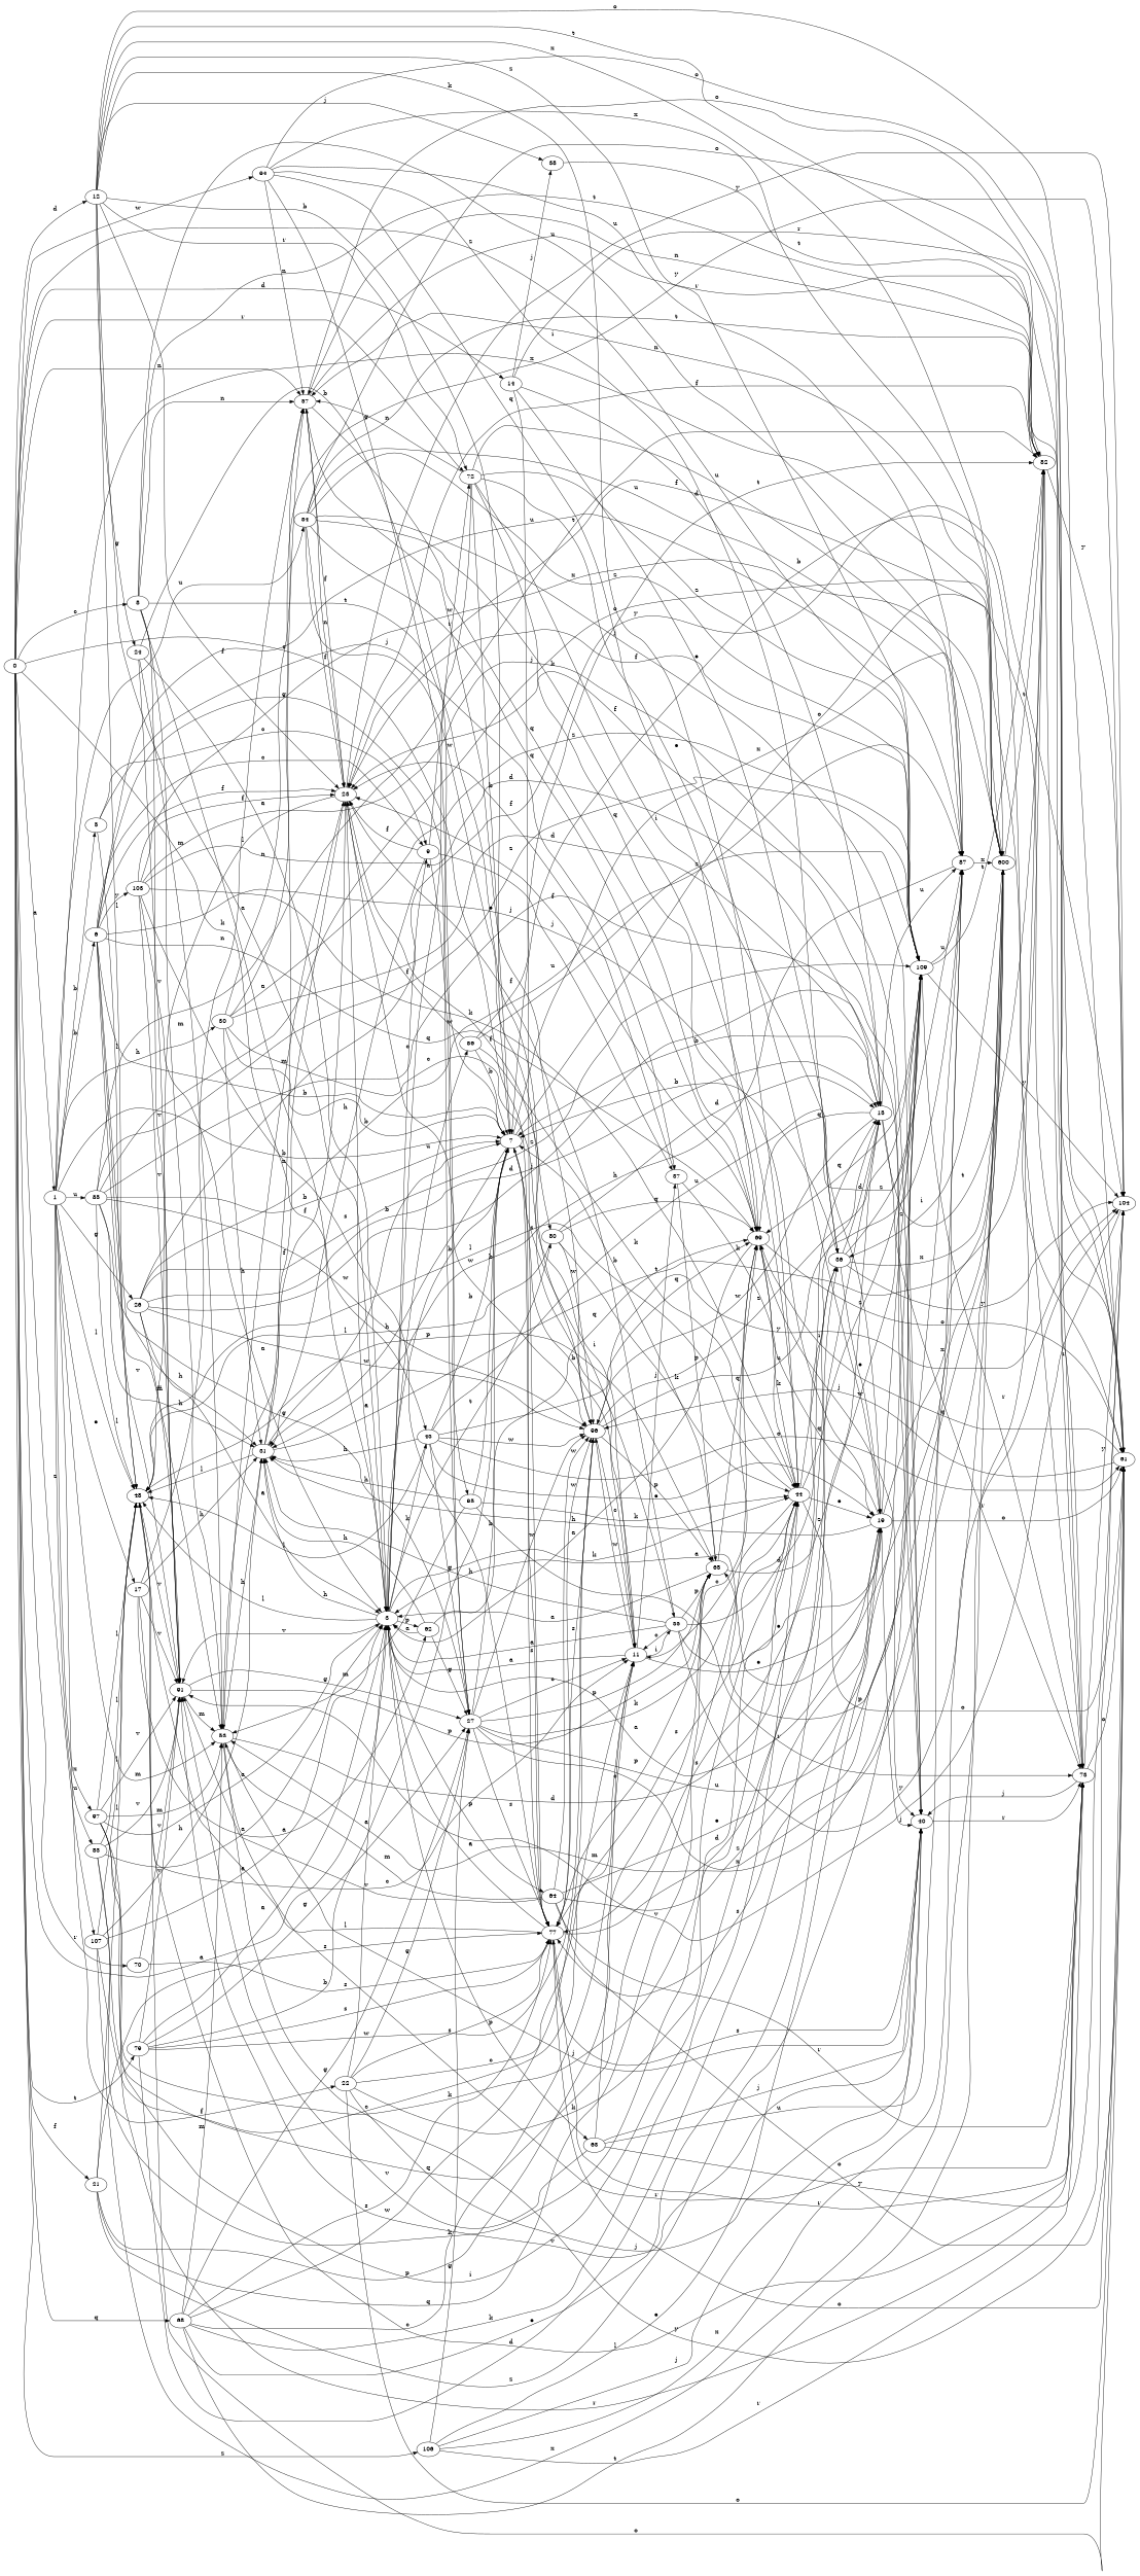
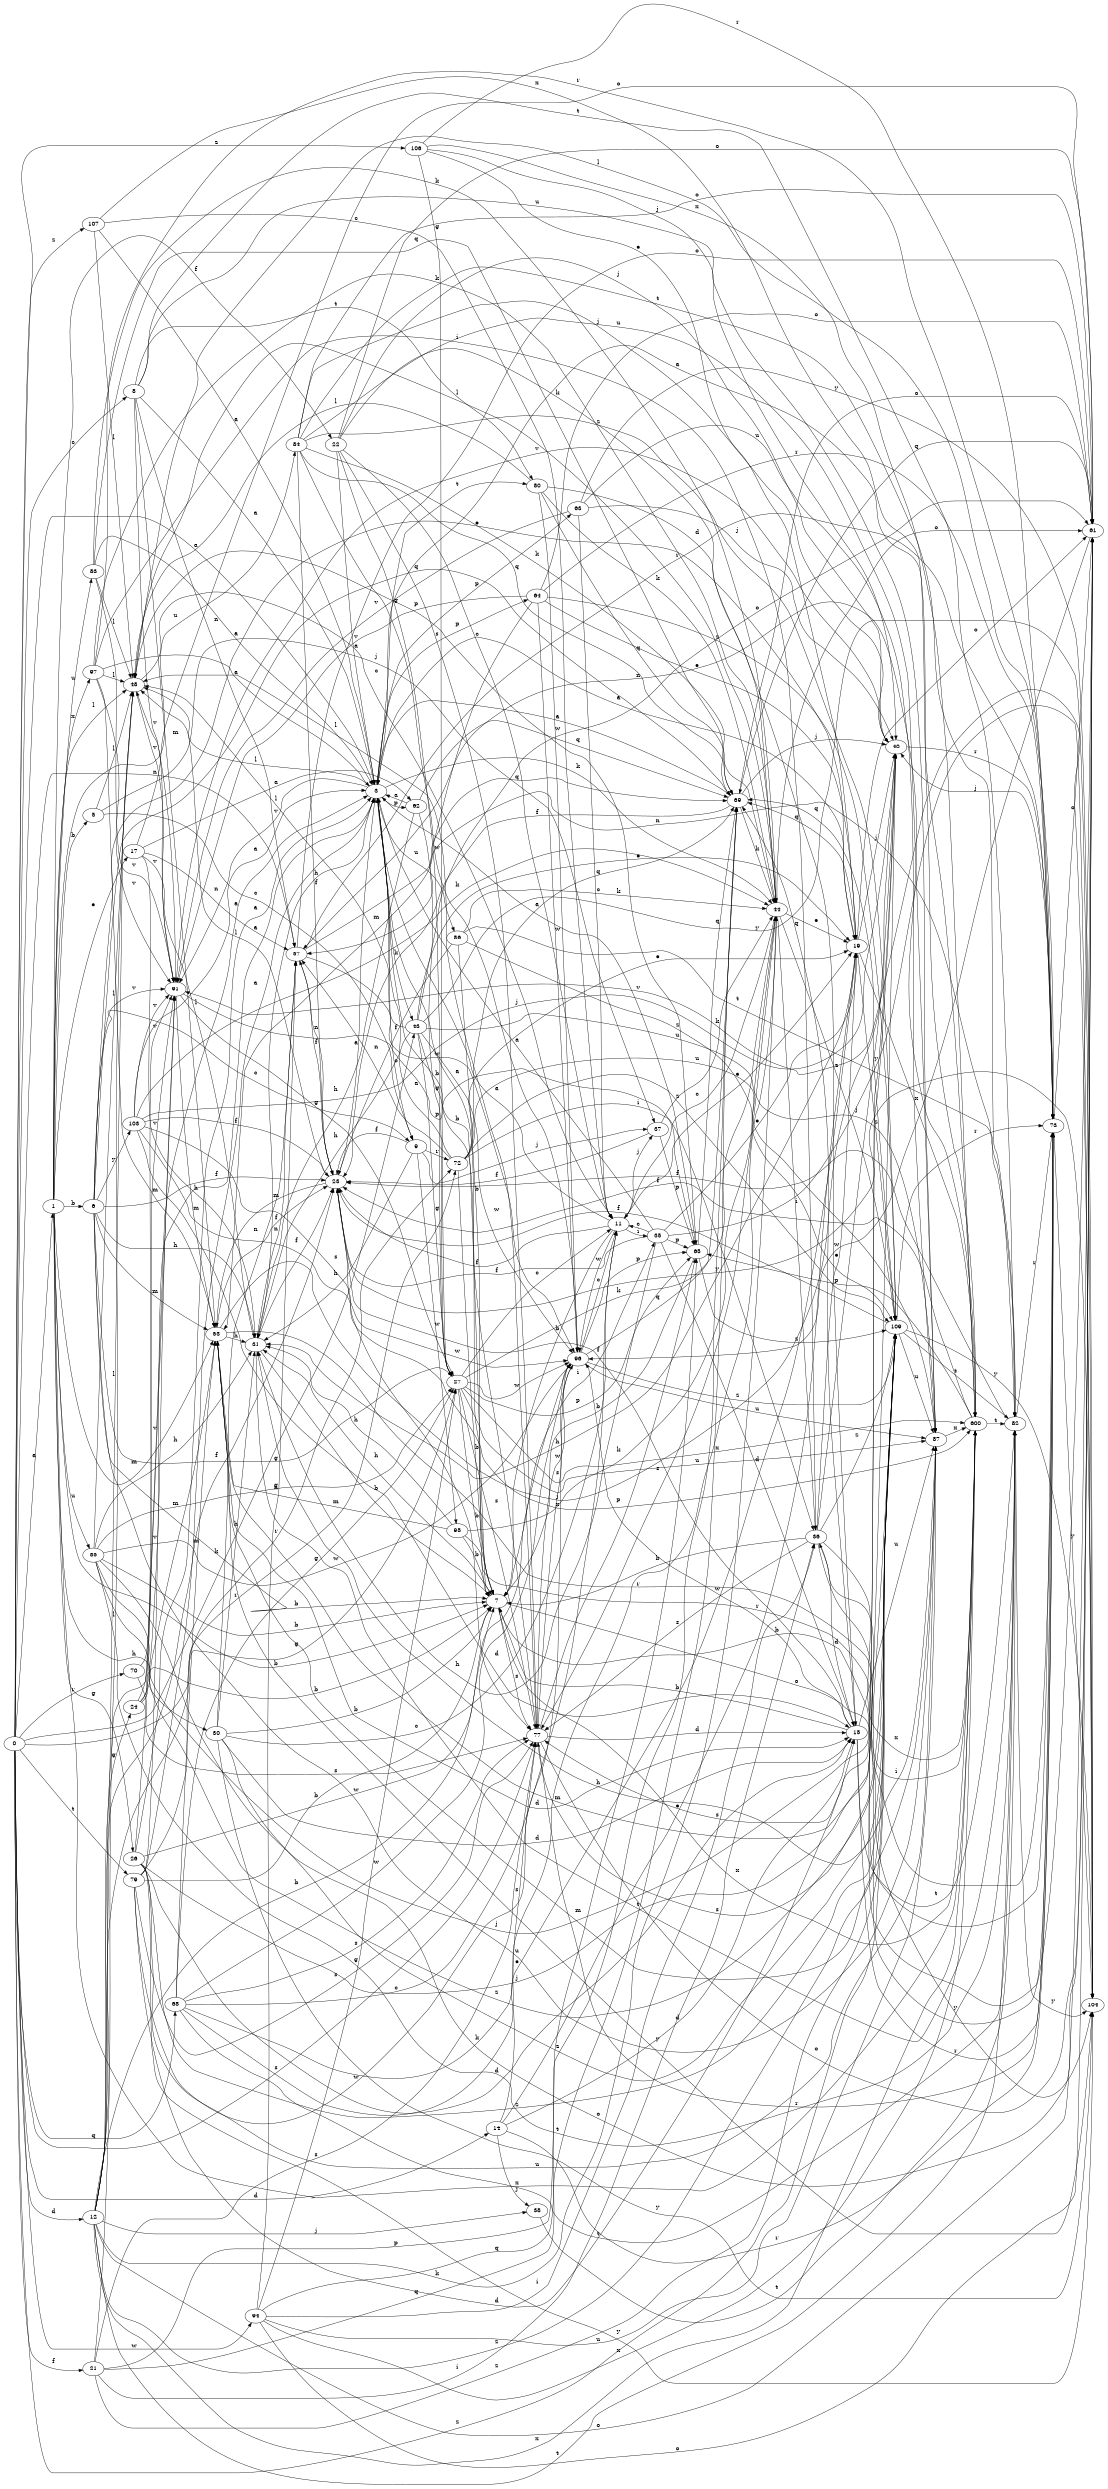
  strict digraph {
    rankdir=LR
    0
    1
    3
    8
    12
    14
    21
    43
    57
    68
    70
    72
    77
    79
    94
    106
    107
    109
    5
    6
    7
    17
    22
    26
    30
    48
    53
    83
    84
    85
    97
    n32 [label=600]
    9
    31
    44
    62
    63
    64
    80
    86
    91
    87
    82
    24
    23
    61
    38
    19
    15
    73
    69
    36
    65
    27
    96
    104
    11
    40
    37
    103
    35
    95
    0 -> 1 [label=a]
    0 -> 3 [label=a]
    0 -> 8 [label=c]
    0 -> 12 [label=d]
    0 -> 14 [label=d]
    0 -> 21 [label=f]
    0 -> 43 [label=k]
    0 -> 57 [label=n]
    0 -> 68 [label=q]
    0 -> 70 [label=r]
    0 -> 72 [label=r]
    0 -> 77 [label=s]
    0 -> 79 [label=t]
    0 -> 94 [label=w]
    0 -> 106 [label=z]
    0 -> 107 [label=z]
    0 -> 109 [label=z]
    1 -> 5 [label=b]
    1 -> 6 [label=b]
    1 -> 7 [label=b]
    1 -> 17 [label=e]
    1 -> 22 [label=f]
    1 -> 26 [label=g]
    1 -> 30 [label=h]
    1 -> 48 [label=l]
    1 -> 53 [label=m]
    1 -> 83 [label=u]
    1 -> 84 [label=u]
    1 -> 85 [label=u]
    1 -> 97 [label=x]
    1 -> n32 [label=x]
    3 -> 43 [label=k]
    3 -> 7 [label=b]
    3 -> 48 [label=l]
    3 -> 9 [label=c]
    3 -> 31 [label=h]
    3 -> 44 [label=k]
    3 -> 62 [label=p]
    3 -> 63 [label=p]
    3 -> 64 [label=p]
    3 -> 80 [label=t]
    3 -> 86 [label=u]
    3 -> 91 [label=v]
    8 -> 3 [label=a]
    8 -> 57 [label=n]
    8 -> 53 [label=m]
    8 -> 80 [label=t]
    8 -> 91 [label=v]
    8 -> 87 [label=u]
    8 -> 82 [label=t]
    12 -> 3 [label=a]
    12 -> 72 [label=r]
    12 -> 109 [label=z]
    12 -> 7 [label=b]
    12 -> 48 [label=l]
    12 -> n32 [label=x]
    12 -> 44 [label=k]
    12 -> 82 [label=t]
    12 -> 24 [label=g]
    12 -> 23 [label=f]
    12 -> 61 [label=o]
    12 -> 38 [label=j]
    14 -> 77 [label=s]
    14 -> 38 [label=j]
    14 -> 19 [label=e]
    14 -> 15 [label=d]
    14 -> 73 [label=r]
    21 -> 77 [label=s]
    21 -> 109 [label=z]
    21 -> 48 [label=l]
    21 -> 69 [label=q]
+   21 -> 36 [label=i]
    21 -> 65 [label=p]
    43 -> 7 [label=b]
    43 -> 48 [label=l]
    43 -> 31 [label=h]
    43 -> 87 [label=u]
    43 -> 61 [label=o]
    43 -> 19 [label=e]
    43 -> 27 [label=g]
    43 -> 96 [label=w]
    43 -> 104 [label=y]
    57 -> 23 [label=f]
    57 -> 61 [label=o]
    57 -> 73 [label=r]
    57 -> 69 [label=q]
    57 -> 96 [label=w]
    68 -> 77 [label=s]
    68 -> 53 [label=m]
    68 -> 44 [label=k]
    68 -> 82 [label=t]
    68 -> 19 [label=e]
    68 -> 27 [label=g]
    68 -> 96 [label=w]
    68 -> 11 [label=c]
    70 -> 77 [label=s]
    70 -> 91 [label=v]
    72 -> 3 [label=a]
    72 -> 57 [label=n]
    72 -> 109 [label=z]
    72 -> 7 [label=b]
    72 -> 87 [label=u]
    72 -> 19 [label=e]
    72 -> 69 [label=q]
    72 -> 36 [label=i]
    77 -> 3 [label=a]
    77 -> 48 [label=l]
    77 -> 61 [label=o]
    77 -> 15 [label=d]
    77 -> 73 [label=r]
    77 -> 65 [label=p]
    77 -> 96 [label=w]
    79 -> 3 [label=a]
    79 -> 77 [label=s]
    79 -> 7 [label=b]
    79 -> 91 [label=v]
    79 -> 15 [label=d]
    79 -> 27 [label=g]
    79 -> 96 [label=w]
    94 -> 57 [label=n]
    94 -> n32 [label=x]
    94 -> 87 [label=u]
    94 -> 61 [label=o]
    94 -> 69 [label=q]
    94 -> 36 [label=i]
    94 -> 27 [label=g]
    106 -> n32 [label=x]
    106 -> 19 [label=e]
    106 -> 73 [label=r]
    106 -> 27 [label=g]
    106 -> 40 [label=j]
    107 -> 3 [label=a]
    107 -> 48 [label=l]
    107 -> n32 [label=x]
-   107 -> 31 [label=h]
    107 -> 11 [label=c]
    109 -> 77 [label=s]
+   109 -> 53 [label=m]
    109 -> 87 [label=u]
    109 -> 82 [label=t]
    109 -> 23 [label=f]
    109 -> 73 [label=r]
    109 -> 69 [label=q]
    109 -> 104 [label=y]
    5 -> 48 [label=l]
    5 -> 9 [label=c]
    5 -> 37 [label=j]
    6 -> 7 [label=b]
    6 -> 53 [label=m]
    6 -> 9 [label=c]
    6 -> 31 [label=h]
    6 -> 91 [label=v]
    6 -> 87 [label=u]
    6 -> 23 [label=f]
    6 -> 19 [label=e]
    6 -> 69 [label=q]
    6 -> 27 [label=g]
    6 -> 103 [label=y]
    7 -> 77 [label=s]
    7 -> n32 [label=x]
    7 -> 31 [label=h]
    7 -> 61 [label=o]
    7 -> 35 [label=i]
    17 -> 57 [label=n]
    17 -> 31 [label=h]
    17 -> 62 [label=a]
    17 -> 91 [label=v]
    17 -> 61 [label=o]
    22 -> 3 [label=a]
    22 -> 77 [label=s]
    22 -> 44 [label=k]
    22 -> 61 [label=o]
    22 -> 27 [label=g]
    22 -> 11 [label=c]
    22 -> 40 [label=j]
    26 -> 3 [label=a]
    26 -> 109 [label=z]
    26 -> 91 [label=v]
    26 -> 87 [label=u]
    26 -> 15 [label=d]
    26 -> 96 [label=w]
    26 -> 104 [label=y]
    26 -> 40 [label=j]
    30 -> 57 [label=n]
    30 -> 109 [label=z]
    30 -> 7 [label=b]
    30 -> 31 [label=h]
    30 -> 15 [label=d]
    30 -> 104 [label=y]
    30 -> 11 [label=c]
    48 -> 91 [label=v]
    48 -> 65 [label=p]
    48 -> 11 [label=c]
    53 -> 31 [label=h]
    53 -> 23 [label=f]
    53 -> 15 [label=d]
    53 -> 73 [label=r]
    53 -> 104 [label=y]
    53 -> 40 [label=j]
    83 -> 3 [label=a]
    83 -> 48 [label=l]
    83 -> 44 [label=k]
    83 -> 91 [label=v]
    83 -> 69 [label=q]
    84 -> 109 [label=z]
    84 -> 44 [label=k]
    84 -> 87 [label=u]
    84 -> 82 [label=t]
    84 -> 23 [label=f]
    84 -> 61 [label=o]
    84 -> 69 [label=q]
    84 -> 96 [label=w]
    84 -> 40 [label=j]
    85 -> 109 [label=z]
    85 -> 7 [label=b]
    85 -> 48 [label=l]
    85 -> 31 [label=h]
    85 -> 82 [label=t]
    85 -> 61 [label=o]
    85 -> 27 [label=g]
    85 -> 96 [label=w]
    85 -> 40 [label=j]
    97 -> 3 [label=a]
    97 -> 48 [label=l]
    97 -> 53 [label=m]
    97 -> 44 [label=k]
    97 -> 91 [label=v]
    97 -> 73 [label=r]
    97 -> 36 [label=i]
    n32 -> 3 [label=a]
    n32 -> 57 [label=n]
    n32 -> 82 [label=t]
    n32 -> 23 [label=f]
    n32 -> 36 [label=i]
    n32 -> 65 [label=p]
    9 -> 72 [label=r]
    9 -> 31 [label=h]
    9 -> 23 [label=f]
    9 -> 37 [label=j]
    9 -> 95 [label=w]
    31 -> 57 [label=n]
    31 -> 7 [label=b]
    31 -> 48 [label=l]
    31 -> 82 [label=t]
    31 -> 23 [label=f]
    44 -> 77 [label=s]
    44 -> 109 [label=z]
    44 -> 48 [label=l]
    44 -> 61 [label=o]
    44 -> 19 [label=e]
    44 -> 36 [label=i]
    44 -> 11 [label=c]
    62 -> 3 [label=a]
    62 -> 31 [label=h]
    62 -> 69 [label=q]
    62 -> 27 [label=g]
    63 -> 91 [label=v]
    63 -> 87 [label=u]
    63 -> 104 [label=y]
    63 -> 11 [label=c]
    63 -> 40 [label=j]
    64 -> 109 [label=z]
    64 -> 53 [label=m]
    64 -> 91 [label=v]
    64 -> 61 [label=o]
    64 -> 19 [label=e]
    64 -> 73 [label=r]
    64 -> 96 [label=w]
    80 -> 48 [label=l]
    80 -> 44 [label=k]
    80 -> 15 [label=d]
    80 -> 69 [label=q]
    80 -> 96 [label=w]
    86 -> 109 [label=z]
    86 -> 7 [label=b]
    86 -> 44 [label=k]
    86 -> 82 [label=t]
    86 -> 23 [label=f]
    91 -> 53 [label=m]
    91 -> 65 [label=p]
    91 -> 27 [label=g]
    87 -> 53 [label=m]
    87 -> n32 [label=x]
    87 -> 31 [label=h]
    82 -> 57 [label=n]
    82 -> 23 [label=f]
    82 -> 73 [label=r]
    82 -> 104 [label=y]
    24 -> 3 [label=a]
    24 -> 7 [label=b]
    24 -> 53 [label=m]
    24 -> 91 [label=v]
    23 -> 3 [label=a]
    23 -> 57 [label=n]
    23 -> 48 [label=l]
    23 -> 53 [label=m]
    23 -> 96 [label=w]
    23 -> 104 [label=y]
    61 -> 69 [label=q]
    61 -> 96 [label=w]
    38 -> 82 [label=t]
    19 -> 3 [label=a]
    19 -> 109 [label=z]
    19 -> n32 [label=x]
    19 -> 31 [label=h]
    19 -> 61 [label=o]
    19 -> 69 [label=q]
    19 -> 40 [label=j]
    15 -> 7 [label=b]
    15 -> 87 [label=u]
    15 -> 82 [label=t]
    15 -> 23 [label=f]
    15 -> 73 [label=r]
    15 -> 69 [label=q]
    15 -> 96 [label=w]
    73 -> 7 [label=b]
    73 -> 48 [label=l]
    73 -> 61 [label=o]
    73 -> 104 [label=y]
    73 -> 40 [label=j]
    69 -> 3 [label=a]
    69 -> 44 [label=k]
    69 -> 23 [label=f]
    69 -> 61 [label=o]
    69 -> 40 [label=j]
    36 -> 77 [label=s]
    36 -> 109 [label=z]
    36 -> 7 [label=b]
    36 -> n32 [label=x]
    36 -> 19 [label=e]
    36 -> 15 [label=d]
    36 -> 104 [label=y]
+   36 -> 40 [label=j]
    65 -> 3 [label=a]
    65 -> 109 [label=z]
    65 -> 7 [label=b]
    65 -> 69 [label=q]
    27 -> 77 [label=s]
    27 -> 7 [label=b]
    27 -> n32 [label=x]
    27 -> 44 [label=k]
    27 -> 87 [label=u]
    27 -> 65 [label=p]
    27 -> 96 [label=w]
    27 -> 11 [label=c]
    96 -> 77 [label=s]
    96 -> 109 [label=z]
    96 -> 87 [label=u]
    96 -> 69 [label=q]
    96 -> 65 [label=p]
    96 -> 11 [label=c]
    104 -> 91 [label=v]
    11 -> 3 [label=a]
    11 -> 7 [label=b]
    11 -> 23 [label=f]
    11 -> 19 [label=e]
    11 -> 96 [label=w]
    11 -> 37 [label=j]
    11 -> 35 [label=i]
    40 -> 77 [label=s]
    40 -> 91 [label=v]
    40 -> 73 [label=r]
    37 -> 44 [label=k]
    37 -> 23 [label=f]
    37 -> 65 [label=p]
    103 -> 3 [label=a]
    103 -> 77 [label=s]
    103 -> n32 [label=x]
    103 -> 44 [label=k]
    103 -> 91 [label=v]
    103 -> 23 [label=f]
    103 -> 15 [label=d]
    103 -> 40 [label=j]
    35 -> 3 [label=a]
    35 -> 31 [label=h]
    35 -> 23 [label=f]
    35 -> 19 [label=e]
    35 -> 15 [label=d]
    35 -> 65 [label=p]
    35 -> 104 [label=y]
    35 -> 11 [label=c]
    95 -> 7 [label=b]
    95 -> 53 [label=m]
    95 -> 31 [label=h]
    95 -> 44 [label=k]
    95 -> 73 [label=r]
  }
